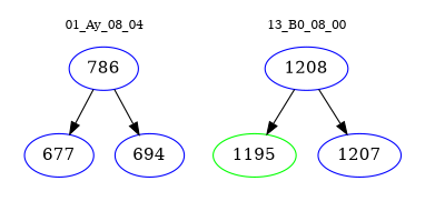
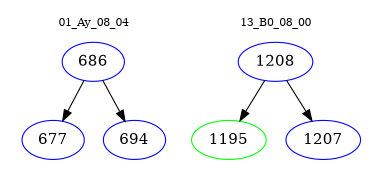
  digraph {
    node [color=blue]
    edge [color=black]
-   n1 [label=786]
+   n1 [label=686]
    n2 [label=677]
    n3 [label=694]
    n4 [label=1208]
    n5 [color=green label=1195]
    n6 [label=1207]
    subgraph cluster_1 {
      color=white
      fontsize=10
      label="01_Ay_08_04"
      n1
      n2
      n3
    }
    subgraph cluster_2 {
      color=white
      fontsize=10
      label="13_B0_08_00"
      n4
      n5
      n6
    }
    n1 -> n2
    n1 -> n3
    n4 -> n5
    n4 -> n6
  }
